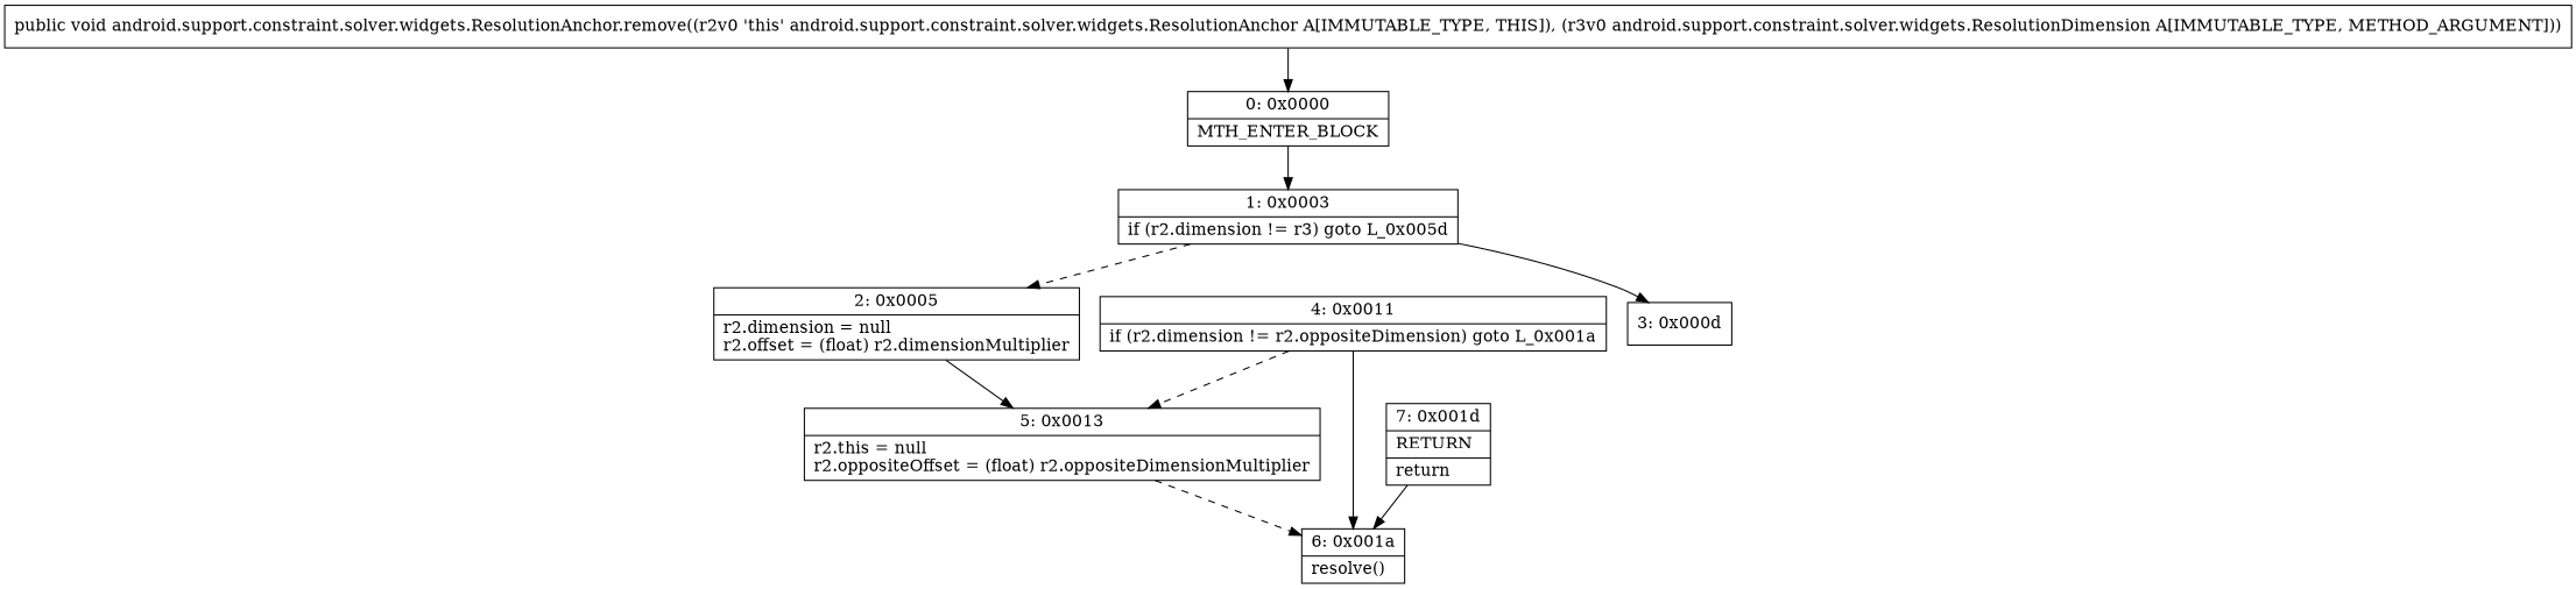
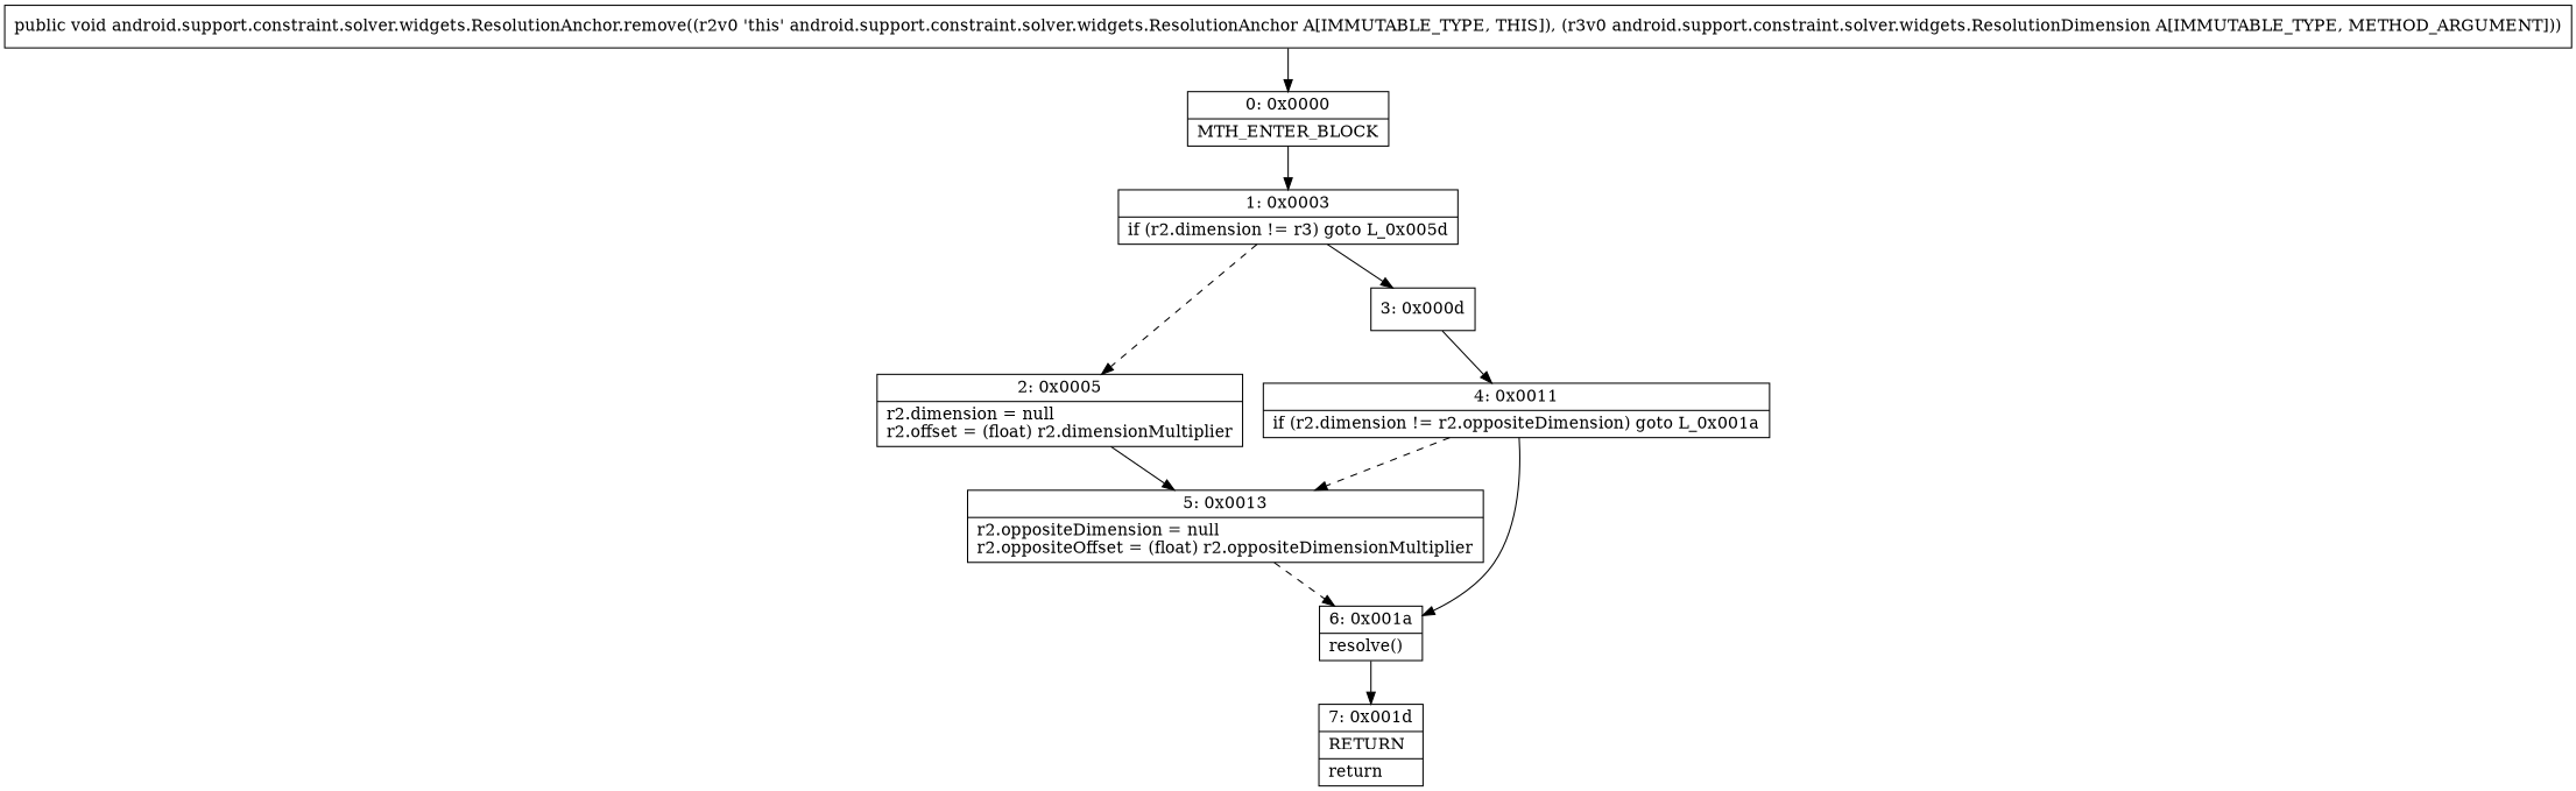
  digraph {
    node [shape=record]
    n1 [label="{0\:\ 0x0000|MTH_ENTER_BLOCK\l}"]
    n2 [label="{1\:\ 0x0003|if (r2.dimension != r3) goto L_0x005d\l}"]
    n3 [label="{2\:\ 0x0005|r2.dimension = null\lr2.offset = (float) r2.dimensionMultiplier\l}"]
    n4 [label="{3\:\ 0x000d}"]
-   n5 [label="{5\:\ 0x0013|r2.this = null\lr2.oppositeOffset = (float) r2.oppositeDimensionMultiplier\l}"]
+   n5 [label="{5\:\ 0x0013|r2.oppositeDimension = null\lr2.oppositeOffset = (float) r2.oppositeDimensionMultiplier\l}"]
    n6 [label="{4\:\ 0x0011|if (r2.dimension != r2.oppositeDimension) goto L_0x001a\l}"]
    n7 [label="{6\:\ 0x001a|resolve()\l}"]
    n8 [label="{7\:\ 0x001d|RETURN\l|return\l}"]
    n9 [label="{public void android.support.constraint.solver.widgets.ResolutionAnchor.remove((r2v0 'this' android.support.constraint.solver.widgets.ResolutionAnchor A[IMMUTABLE_TYPE, THIS]), (r3v0 android.support.constraint.solver.widgets.ResolutionDimension A[IMMUTABLE_TYPE, METHOD_ARGUMENT])) }"]
    n1 -> n2
    n2 -> n3 [style=dashed]
    n2 -> n4
    n3 -> n5
+   n4 -> n6
    n5 -> n7 [style=dashed]
    n6 -> n5 [style=dashed]
    n6 -> n7
-   n8 -> n7
+   n7 -> n8
    n9 -> n1
  }
